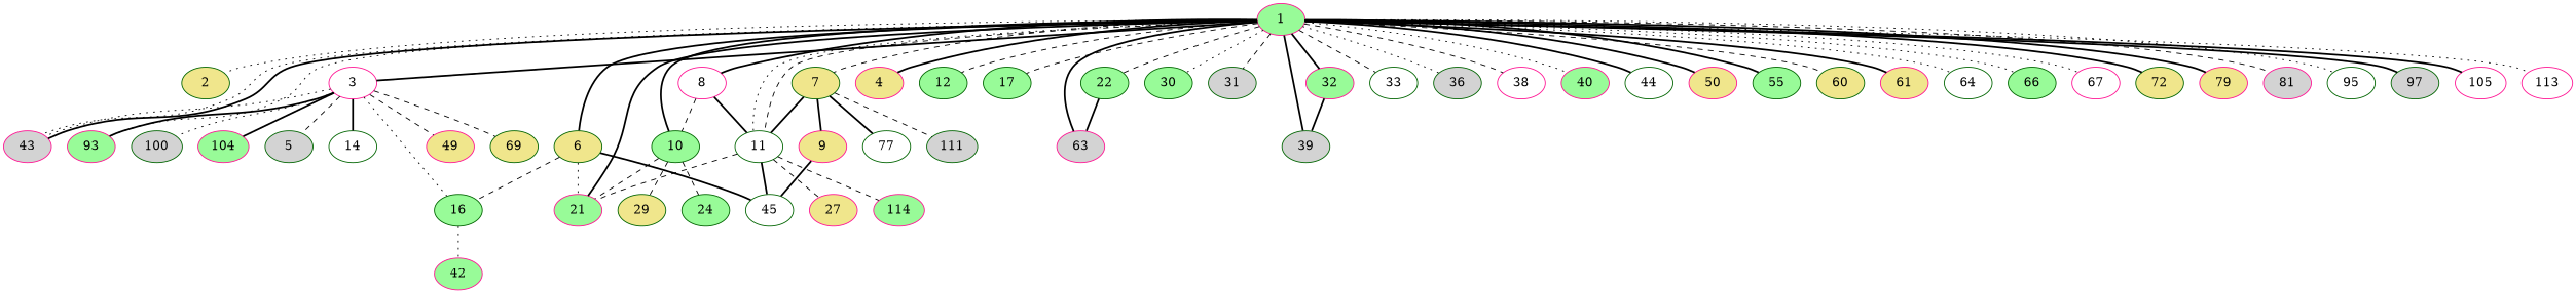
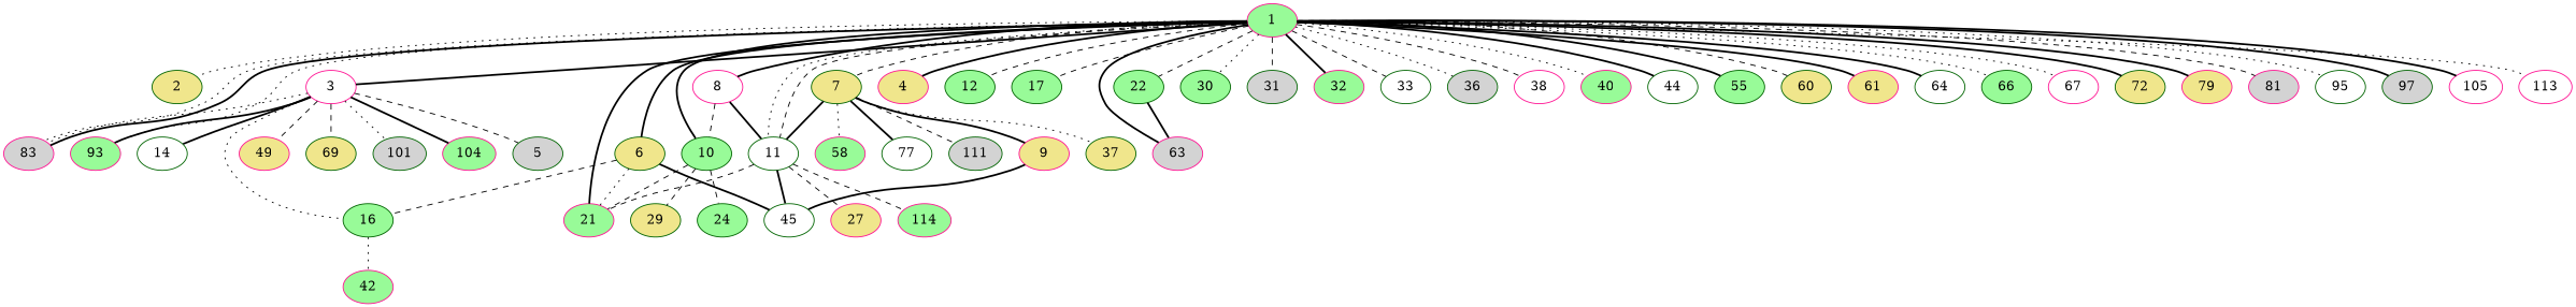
  graph {
    node [color=darkgreen fillcolor=palegreen style=filled]
    edge [style=bold]
    1 [color=deeppink]
    2 [fillcolor=khaki]
    3 [color=deeppink fillcolor=white]
    4 [color=deeppink fillcolor=khaki]
    6 [fillcolor=khaki super="+47+25"]
    7 [fillcolor=khaki]
    8 [color=deeppink fillcolor=white super="+115+53"]
    10 [super="+116+83"]
    11 [fillcolor=white super="+62+13+15+78+84+85+92+94+86+87+90+68+48+19+20"]
    12
    17
    21 [color=deeppink super="+26+23"]
    22
    30
    31 [fillcolor=lightgrey]
    32 [color=deeppink]
    33 [fillcolor=white super="+52"]
    36 [fillcolor=lightgrey]
    38 [color=deeppink fillcolor=white]
-   39 [fillcolor=lightgrey super="+112+56"]
    40 [color=deeppink]
-   43 [color=deeppink fillcolor=lightgrey super="+54+59"]
+   43 [color=deeppink fillcolor=lightgrey super="+54+59" label=83]
    44 [fillcolor=white]
-   50 [color=deeppink fillcolor=khaki super="+100"]
    55
    60 [fillcolor=khaki]
    61 [color=deeppink fillcolor=khaki]
    63 [color=deeppink fillcolor=lightgrey super="+75+74"]
    64 [fillcolor=white]
    66
    67 [color=deeppink fillcolor=white]
    72 [fillcolor=khaki]
    79 [color=deeppink fillcolor=khaki]
    81 [color=deeppink fillcolor=lightgrey]
    93 [color=deeppink]
    95 [fillcolor=white]
    97 [fillcolor=lightgrey]
    105 [color=deeppink fillcolor=white]
    113 [color=deeppink fillcolor=white]
    5 [fillcolor=lightgrey]
    14 [fillcolor=white]
    16 [super="+18"]
    49 [color=deeppink fillcolor=khaki super="+89"]
    69 [fillcolor=khaki]
-   101 [fillcolor=lightgrey label=100]
+   101 [fillcolor=lightgrey]
    104 [color=deeppink]
    45 [fillcolor=white super="+71+46"]
    9 [color=deeppink fillcolor=khaki super="+41+103"]
+   37 [fillcolor=khaki super="+110"]
+   58 [color=deeppink]
    77 [fillcolor=white]
    111 [fillcolor=lightgrey]
    24
    29 [fillcolor=khaki]
    27 [color=deeppink fillcolor=khaki]
    114 [color=deeppink]
    42 [color=deeppink]
    1 -- 2 [style=dotted]
    1 -- 3
    1 -- 4
    1 -- 6
    1 -- 7 [style=dashed]
    1 -- 8
    1 -- 10 [weight=2]
    1 -- 11 [style=dotted]
    1 -- 11 [style=dashed]
    1 -- 12 [style=dashed]
    1 -- 17 [style=dashed]
    1 -- 21
    1 -- 22 [style=dashed]
    1 -- 30 [style=dotted]
    1 -- 31 [style=dashed]
    1 -- 32
    1 -- 33 [style=dashed]
    1 -- 36 [style=dotted]
    1 -- 38 [style=dashed]
-   1 -- 39
    1 -- 40 [style=dotted]
    1 -- 43 [style=dotted]
    1 -- 43
    1 -- 44
-   1 -- 50
    1 -- 55
    1 -- 60 [style=dashed]
    1 -- 61
    1 -- 63
-   1 -- 64 [style=dotted]
+   1 -- 64
    1 -- 66 [style=dotted]
    1 -- 67 [style=dotted]
    1 -- 72
    1 -- 79
    1 -- 81 [style=dashed]
    1 -- 93 [style=dotted]
    1 -- 95 [style=dotted]
    1 -- 97
    1 -- 105
    1 -- 113 [style=dotted]
    3 -- 43 [style=dotted]
    3 -- 93
    3 -- 5 [style=dashed]
    3 -- 14
    3 -- 16 [style=dotted]
    3 -- 49 [style=dashed]
    3 -- 69 [style=dashed]
    3 -- 101 [style=dotted]
    3 -- 104
    6 -- 21 [style=dotted weight=2]
    6 -- 16 [style=dashed]
    6 -- 45
    7 -- 11
    7 -- 9
+   7 -- 37 [style=dotted]
+   7 -- 58 [style=dotted]
    7 -- 77
    7 -- 111 [style=dashed]
    8 -- 10 [style=dashed weight=2]
    8 -- 11
    10 -- 21 [style=dashed]
    10 -- 24 [style=dashed]
    10 -- 29 [style=dashed]
    11 -- 21 [style=dashed]
    11 -- 45 [weight=2]
    11 -- 27 [style=dashed]
    11 -- 114 [style=dashed]
    22 -- 63
-   32 -- 39
    16 -- 42 [style=dotted]
    9 -- 45
  }
